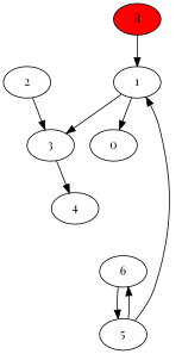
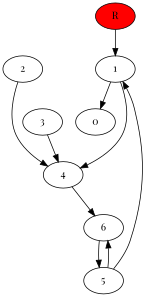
  digraph {
    fontname="Playfair Display"
    node [fontname="Playfair Display"]
    edge [fontname="Playfair Display"]
    1
    3
    n3 [label=0]
    2
    4
    6
    5
    R [fillcolor="#ff0000" style=filled]
-   1 -> 3
+   1 -> 4
    1 -> n3
    3 -> 4
-   2 -> 3
+   2 -> 4
+   4 -> 6
    6 -> 5
    5 -> 1
    5 -> 6
    R -> 1
  }
